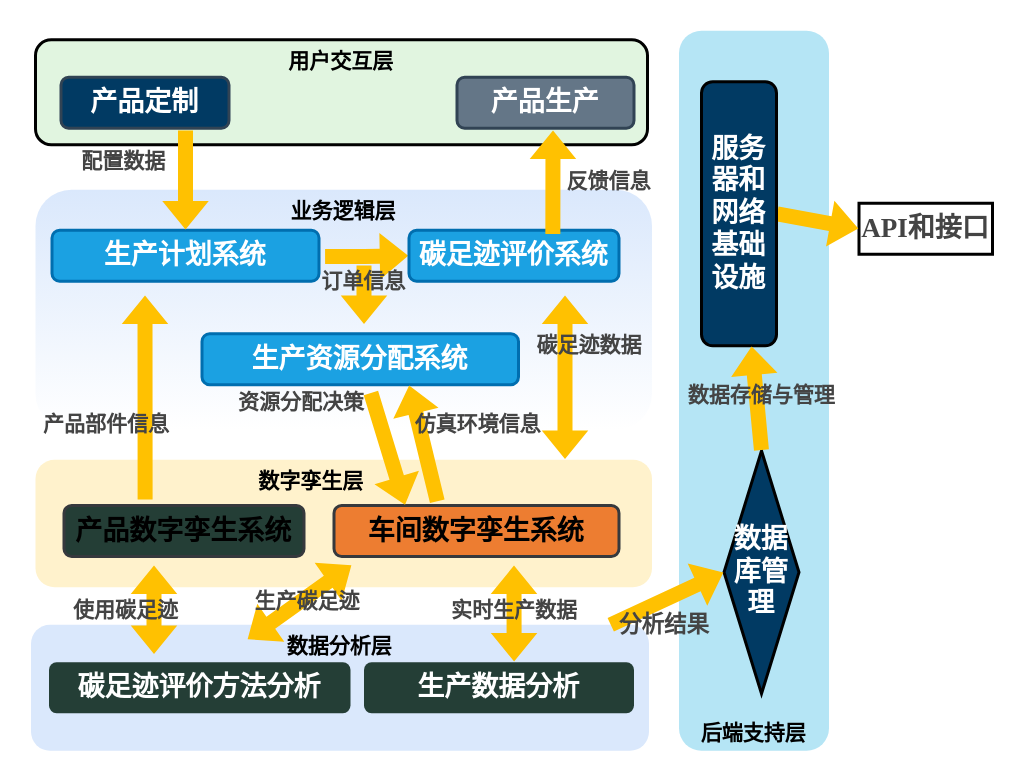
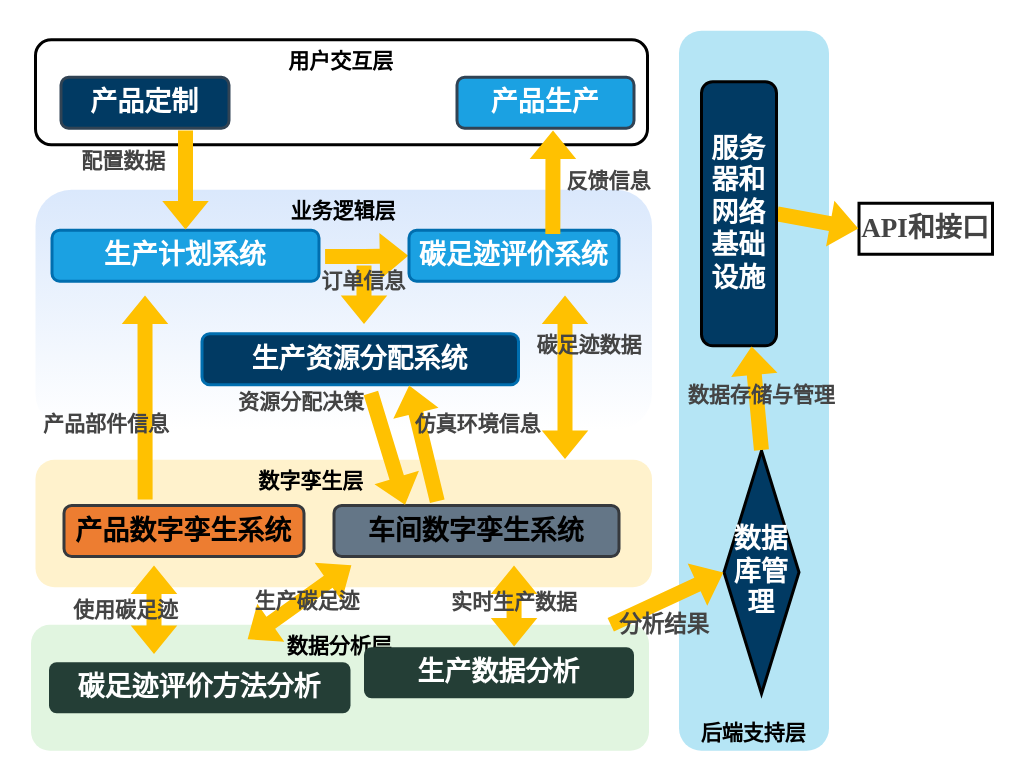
  <mxCell id="0" />
  <mxCell id="1" parent="0" />
  <mxCell id="2" value="API和接口" style="whiteSpace=wrap;strokeWidth=2;fontSize=18;fontFamily=Times New Roman;fontColor=#444444;fontStyle=1;rounded=0;" parent="1" vertex="1"><mxGeometry x="572" y="135" width="89" height="34" as="geometry" /></mxCell>
  <mxCell id="3" value="后端支持层" style="whiteSpace=wrap;strokeWidth=2;verticalAlign=bottom;fontFamily=Times New Roman;fontSize=14;rounded=1;fontStyle=1;fillColor=#B5E5F5;strokeColor=none;" parent="1" vertex="1"><mxGeometry x="452" y="20" width="100" height="480" as="geometry" /></mxCell>
  <mxCell id="4" value="数据库管理" style="rhombus;whiteSpace=wrap;strokeWidth=2;fontSize=18;fontFamily=Times New Roman;fontColor=#FFFFFF;fontStyle=1;fillColor=#013a63;" parent="1" vertex="1"><mxGeometry x="482" y="300" width="50" height="162" as="geometry" /></mxCell>
  <mxCell id="5" style="rounded=0;orthogonalLoop=1;jettySize=auto;html=1;fontFamily=Times New Roman;fontColor=#444444;fontStyle=1;shape=flexArrow;endArrow=block;fontSize=14;strokeColor=none;startArrow=none;fillColor=#ffc101;exitX=1;exitY=0.5;exitDx=0;exitDy=0;entryX=0;entryY=0.5;entryDx=0;entryDy=0;" parent="1" source="6" target="2" edge="1"><mxGeometry relative="1" as="geometry"><mxPoint x="532" y="159" as="sourcePoint" /><mxPoint x="582" y="153" as="targetPoint" /><Array as="points" /></mxGeometry></mxCell>
  <mxCell id="6" value="服务器和网络基础设施" style="whiteSpace=wrap;strokeWidth=2;fontSize=18;fontFamily=Times New Roman;fontColor=#FFFFFF;rounded=1;fontStyle=1;fillColor=#013a63;" parent="1" vertex="1"><mxGeometry x="467" y="54" width="50" height="176" as="geometry" /></mxCell>
- <mxCell id="7" value="数据分析层" style="whiteSpace=wrap;strokeWidth=2;verticalAlign=top;fontFamily=Times New Roman;fontSize=14;rounded=1;shadow=0;glass=0;fillColor=#dae8fc;strokeColor=none;fontStyle=1;" parent="1" vertex="1"><mxGeometry x="20" y="416" width="412" height="84" as="geometry" /></mxCell>
- <mxCell id="8" value="生产数据分析" style="whiteSpace=wrap;strokeWidth=2;fontSize=18;fontFamily=Times New Roman;fontColor=#FFFFFF;rounded=1;fillColor=#243e36;strokeColor=none;fontStyle=1" parent="1" vertex="1"><mxGeometry x="242" y="441" width="180" height="34" as="geometry" /></mxCell>
+ <mxCell id="7" value="数据分析层" style="whiteSpace=wrap;strokeWidth=2;verticalAlign=top;fontFamily=Times New Roman;fontSize=14;rounded=1;shadow=0;glass=0;fillColor=#E1F5E0;strokeColor=none;fontStyle=1" parent="1" vertex="1"><mxGeometry x="20" y="416" width="412" height="84" as="geometry" /></mxCell>
+ <mxCell id="8" value="生产数据分析" style="whiteSpace=wrap;strokeWidth=2;fontSize=18;fontFamily=Times New Roman;fontColor=#FFFFFF;rounded=1;fillColor=#243e36;strokeColor=none;fontStyle=1" parent="1" vertex="1"><mxGeometry x="242" y="431" width="180" height="34" as="geometry" /></mxCell>
  <mxCell id="9" value="碳足迹评价方法分析" style="whiteSpace=wrap;strokeWidth=2;fontSize=18;fontFamily=Times New Roman;fontColor=#FFFFFF;rounded=1;fillColor=#243e36;strokeColor=none;fontStyle=1" parent="1" vertex="1"><mxGeometry x="32" y="441" width="201" height="34" as="geometry" /></mxCell>
  <mxCell id="10" value="                                          数字孪生层" style="whiteSpace=wrap;strokeWidth=2;verticalAlign=top;fontFamily=Times New Roman;fontSize=14;rounded=1;fillColor=#fff2cc;strokeColor=none;fontStyle=1;labelPosition=center;verticalLabelPosition=middle;align=left;horizontal=1;" parent="1" vertex="1"><mxGeometry x="23" y="306" width="411" height="85" as="geometry" /></mxCell>
- <mxCell id="11" value="车间数字孪生系统" style="whiteSpace=wrap;strokeWidth=2;fontSize=18;fontFamily=Times New Roman;rounded=1;fillColor=#ed7d31;strokeColor=#36393d;fontStyle=1" parent="1" vertex="1"><mxGeometry x="222" y="336.5" width="190" height="34" as="geometry" /></mxCell>
+ <mxCell id="11" value="车间数字孪生系统" style="whiteSpace=wrap;strokeWidth=2;fontSize=18;fontFamily=Times New Roman;rounded=1;fillColor=#647687;strokeColor=#36393d;fontStyle=1;" parent="1" vertex="1"><mxGeometry x="222" y="336.5" width="190" height="34" as="geometry" /></mxCell>
  <mxCell id="12" value="业务逻辑层" style="whiteSpace=wrap;strokeWidth=2;verticalAlign=top;fontFamily=Times New Roman;fontSize=14;rounded=1;fillColor=#dae8fc;strokeColor=none;fontStyle=1;gradientColor=#FFFFFF;" parent="1" vertex="1"><mxGeometry x="23" y="126" width="411" height="160" as="geometry" /></mxCell>
  <mxCell id="13" style="edgeStyle=orthogonalEdgeStyle;rounded=0;orthogonalLoop=1;jettySize=auto;html=1;entryX=0;entryY=0.5;entryDx=0;entryDy=0;labelBackgroundColor=default;endArrow=block;fontSize=14;fontFamily=Times New Roman;strokeColor=none;fontColor=#444444;startArrow=none;fontStyle=1;fillColor=#ffc101;shape=flexArrow;exitX=1.02;exitY=0.516;exitDx=0;exitDy=0;exitPerimeter=0;" parent="1" source="14" target="16" edge="1"><mxGeometry relative="1" as="geometry" /></mxCell>
  <mxCell id="14" value="生产计划系统" style="whiteSpace=wrap;strokeWidth=2;fontSize=18;fontFamily=Times New Roman;rounded=1;fillColor=#1ba1e2;strokeColor=#006EAF;fontStyle=1;fontColor=#ffffff;" parent="1" vertex="1"><mxGeometry x="34" y="153" width="178" height="34" as="geometry" /></mxCell>
- <mxCell id="15" value="生产资源分配系统" style="whiteSpace=wrap;strokeWidth=2;fontSize=18;fontFamily=Times New Roman;rounded=1;fillColor=#1ba1e2;strokeColor=#006EAF;fontStyle=1;fontColor=#ffffff;" parent="1" vertex="1"><mxGeometry x="134" y="222" width="211" height="34" as="geometry" /></mxCell>
+ <mxCell id="15" value="生产资源分配系统" style="whiteSpace=wrap;strokeWidth=2;fontSize=18;fontFamily=Times New Roman;rounded=1;fillColor=#013a63;strokeColor=#006EAF;fontStyle=1;fontColor=#ffffff;" parent="1" vertex="1"><mxGeometry x="134" y="222" width="211" height="34" as="geometry" /></mxCell>
  <mxCell id="16" value="碳足迹评价系统" style="whiteSpace=wrap;strokeWidth=2;fontSize=18;fontFamily=Times New Roman;rounded=1;fillColor=#1ba1e2;strokeColor=#006EAF;fontStyle=1;fontColor=#ffffff;" parent="1" vertex="1"><mxGeometry x="272" y="153" width="140" height="34" as="geometry" /></mxCell>
- <mxCell id="17" value="用户交互层" style="whiteSpace=wrap;strokeWidth=2;verticalAlign=top;fontFamily=Times New Roman;fontSize=14;rounded=1;fontStyle=1;fillColor=#e1f5e0;" parent="1" vertex="1"><mxGeometry x="23" y="26" width="408" height="70" as="geometry" /></mxCell>
+ <mxCell id="17" value="用户交互层" style="whiteSpace=wrap;strokeWidth=2;verticalAlign=top;fontFamily=Times New Roman;fontSize=14;rounded=1;fontStyle=1;" parent="1" vertex="1"><mxGeometry x="23" y="26" width="408" height="70" as="geometry" /></mxCell>
  <mxCell id="18" value="产品定制" style="whiteSpace=wrap;strokeWidth=2;fontFamily=Times New Roman;fontSize=18;fontColor=#ffffff;rounded=1;fillColor=#013a63;strokeColor=#314354;fontStyle=1;" parent="1" vertex="1"><mxGeometry x="40" y="51" width="112" height="34" as="geometry" /></mxCell>
  <mxCell id="19" value="配置数据" style="curved=1;startArrow=none;endArrow=block;entryX=0.5;entryY=0.006;rounded=0;fontFamily=Times New Roman;fontSize=14;fontColor=#444444;fontStyle=1;shape=flexArrow;fillColor=#ffc101;strokeColor=none;labelBackgroundColor=none;" parent="1" target="14" edge="1"><mxGeometry x="-0.403" y="-41" relative="1" as="geometry"><Array as="points" /><mxPoint x="123" y="86" as="sourcePoint" /><mxPoint as="offset" /></mxGeometry></mxCell>
  <mxCell id="20" value="订单信息" style="curved=1;startArrow=none;endArrow=block;rounded=0;fontSize=14;fontFamily=Times New Roman;fontColor=#444444;labelBackgroundColor=none;fontStyle=1;shape=flexArrow;strokeColor=none;fillColor=#ffc101;" parent="1" edge="1"><mxGeometry x="-0.5" relative="1" as="geometry"><Array as="points" /><mxPoint as="offset" /><mxPoint x="242" y="176" as="sourcePoint" /><mxPoint x="242" y="216" as="targetPoint" /></mxGeometry></mxCell>
  <mxCell id="21" value="资源分配决策" style="startArrow=none;endArrow=block;entryX=0.25;entryY=0;rounded=0;fontSize=14;fontFamily=Times New Roman;entryDx=0;entryDy=0;fontColor=#444444;fontStyle=1;shape=flexArrow;strokeColor=none;fillColor=#ffc101;labelBackgroundColor=none;exitX=0.533;exitY=1.147;exitDx=0;exitDy=0;exitPerimeter=0;" parent="1" source="15" target="11" edge="1"><mxGeometry x="-1" y="-46" relative="1" as="geometry"><Array as="points" /><mxPoint x="144" y="296" as="sourcePoint" /><mxPoint x="-2" y="-8" as="offset" /></mxGeometry></mxCell>
  <mxCell id="22" value="数据存储与管理" style="curved=1;startArrow=none;endArrow=block;rounded=0;fontSize=14;fontFamily=Times New Roman;fontColor=#444444;fontStyle=1;shape=flexArrow;labelBackgroundColor=none;strokeColor=none;fillColor=#ffc101;exitX=0.5;exitY=0;exitDx=0;exitDy=0;" parent="1" source="4" target="6" edge="1"><mxGeometry x="0.076" y="-4" relative="1" as="geometry"><Array as="points" /><mxPoint as="offset" /><mxPoint x="507" y="346" as="sourcePoint" /><mxPoint x="507" y="306" as="targetPoint" /></mxGeometry></mxCell>
  <mxCell id="23" value="" style="endArrow=block;html=1;fontColor=#444444;rounded=0;fontStyle=1;shape=flexArrow;fontSize=14;fontFamily=Times New Roman;strokeColor=none;startArrow=block;fillColor=#ffc101;" parent="1" edge="1"><mxGeometry width="50" height="50" relative="1" as="geometry"><mxPoint x="376" y="196" as="sourcePoint" /><mxPoint x="376" y="306" as="targetPoint" /><Array as="points" /></mxGeometry></mxCell>
  <mxCell id="24" value="碳足迹数据" style="edgeLabel;align=center;verticalAlign=middle;resizable=0;points=[];endArrow=block;fontSize=14;fontFamily=Times New Roman;rounded=0;strokeColor=none;startArrow=none;fontColor=#444444;fontStyle=1;labelBackgroundColor=none;fillColor=#ffc101;" parent="23" vertex="1" connectable="0"><mxGeometry x="-0.177" y="-6" relative="1" as="geometry"><mxPoint x="22" y="-13" as="offset" /></mxGeometry></mxCell>
  <mxCell id="25" value="" style="endArrow=block;html=1;rounded=0;exitX=0.685;exitY=0.088;exitDx=0;exitDy=0;fontColor=#444444;fontStyle=1;shape=flexArrow;fontSize=14;fontFamily=Times New Roman;strokeColor=none;startArrow=none;fillColor=#ffc101;exitPerimeter=0;" parent="1" source="16" edge="1"><mxGeometry width="50" height="50" relative="1" as="geometry"><mxPoint x="212" y="206" as="sourcePoint" /><mxPoint x="368" y="86" as="targetPoint" /></mxGeometry></mxCell>
  <mxCell id="26" value="反馈信息" style="edgeLabel;html=1;align=center;verticalAlign=middle;resizable=0;points=[];endArrow=block;fontSize=14;fontFamily=Times New Roman;rounded=0;strokeColor=none;startArrow=none;fontColor=#444444;fontStyle=1;fillColor=#ffc101;labelBackgroundColor=none;" parent="25" vertex="1" connectable="0"><mxGeometry x="0.136" relative="1" as="geometry"><mxPoint x="37" y="5" as="offset" /></mxGeometry></mxCell>
  <mxCell id="27" value="" style="shape=flexArrow;endArrow=classic;startArrow=classic;html=1;rounded=0;fontStyle=1;strokeColor=none;fillColor=#FFC101;" parent="1" edge="1"><mxGeometry width="100" height="100" relative="1" as="geometry"><mxPoint x="234" y="376" as="sourcePoint" /><mxPoint x="164" y="426" as="targetPoint" /></mxGeometry></mxCell>
  <mxCell id="28" value="生产碳足迹" style="edgeLabel;html=1;align=center;verticalAlign=middle;resizable=0;points=[];labelBackgroundColor=none;endArrow=block;fontSize=14;fontFamily=Times New Roman;rounded=0;fontColor=#444444;startArrow=none;fontStyle=1;fillColor=#ffc101;" parent="27" vertex="1" connectable="0"><mxGeometry x="-0.082" y="2" relative="1" as="geometry"><mxPoint as="offset" /></mxGeometry></mxCell>
  <mxCell id="29" value="" style="shape=flexArrow;endArrow=classic;startArrow=classic;html=1;rounded=0;entryX=0.556;entryY=0;entryDx=0;entryDy=0;fontStyle=1;fillColor=#FFC101;strokeColor=none;entryPerimeter=0;" parent="1" target="8" edge="1"><mxGeometry width="100" height="100" relative="1" as="geometry"><mxPoint x="342" y="376" as="sourcePoint" /><mxPoint x="342" y="609" as="targetPoint" /></mxGeometry></mxCell>
  <mxCell id="30" value="实时生产数据" style="edgeLabel;html=1;align=center;verticalAlign=middle;resizable=0;points=[];labelBackgroundColor=none;endArrow=block;fontSize=14;fontFamily=Times New Roman;rounded=0;fontColor=#444444;startArrow=none;fontStyle=1;fillColor=#ffc101;" parent="29" vertex="1" connectable="0"><mxGeometry x="-0.083" y="-1" relative="1" as="geometry"><mxPoint as="offset" /></mxGeometry></mxCell>
  <mxCell id="31" value="" style="endArrow=block;html=1;entryX=0;entryY=0.5;entryDx=0;entryDy=0;fontColor=#444444;rounded=0;fontStyle=1;shape=flexArrow;fontSize=14;fontFamily=Times New Roman;strokeColor=none;startArrow=none;fillColor=#ffc101;exitX=0.937;exitY=0.003;exitDx=0;exitDy=0;exitPerimeter=0;" parent="1" source="7" target="4" edge="1"><mxGeometry width="50" height="50" relative="1" as="geometry"><mxPoint x="432" y="506" as="sourcePoint" /><mxPoint x="436" y="574.95" as="targetPoint" /><Array as="points" /></mxGeometry></mxCell>
  <mxCell id="32" value="分析结果" style="edgeLabel;html=1;align=center;verticalAlign=middle;resizable=0;points=[];fontFamily=Times New Roman;fontStyle=1;fontSize=15;labelBackgroundColor=none;fontColor=#444444;" parent="31" vertex="1" connectable="0"><mxGeometry x="-0.034" relative="1" as="geometry"><mxPoint x="-1" y="15" as="offset" /></mxGeometry></mxCell>
  <mxCell id="33" value="仿真环境信息" style="startArrow=none;endArrow=block;rounded=0;fontSize=14;fontFamily=Times New Roman;fontColor=#444444;fontStyle=1;shape=flexArrow;strokeColor=none;fillColor=#ffc101;exitX=0.363;exitY=-0.07;exitDx=0;exitDy=0;exitPerimeter=0;labelBackgroundColor=none;entryX=0.654;entryY=1;entryDx=0;entryDy=0;entryPerimeter=0;" parent="1" source="11" target="15" edge="1"><mxGeometry x="0.127" y="-39" relative="1" as="geometry"><Array as="points" /><mxPoint x="154" y="306" as="sourcePoint" /><mxPoint as="offset" /><mxPoint x="292" y="286" as="targetPoint" /></mxGeometry></mxCell>
  <mxCell id="34" style="rounded=0;orthogonalLoop=1;jettySize=auto;html=1;shape=flexArrow;strokeColor=none;fillColor=#ffc101;exitX=0.338;exitY=-0.105;exitDx=0;exitDy=0;exitPerimeter=0;" parent="1" source="38" edge="1"><mxGeometry relative="1" as="geometry"><mxPoint x="102" y="366" as="sourcePoint" /><mxPoint x="96" y="196" as="targetPoint" /></mxGeometry></mxCell>
  <mxCell id="35" value="产品部件信息" style="edgeLabel;html=1;align=center;verticalAlign=middle;resizable=0;points=[];labelBackgroundColor=none;endArrow=block;fontSize=14;fontFamily=Times New Roman;rounded=0;fontColor=#444444;startArrow=none;fontStyle=1;fillColor=#ffc101;" parent="34" vertex="1" connectable="0"><mxGeometry x="0.058" y="2" relative="1" as="geometry"><mxPoint x="-25" y="22" as="offset" /></mxGeometry></mxCell>
  <mxCell id="36" style="rounded=0;orthogonalLoop=1;jettySize=auto;html=1;labelBackgroundColor=none;shape=flexArrow;fillColor=#ffc101;strokeColor=none;startArrow=block;" parent="1" edge="1"><mxGeometry relative="1" as="geometry"><mxPoint x="102" y="376" as="sourcePoint" /><mxPoint x="102" y="436" as="targetPoint" /></mxGeometry></mxCell>
  <mxCell id="37" value="使用碳足迹" style="edgeLabel;html=1;align=center;verticalAlign=middle;resizable=0;points=[];labelBackgroundColor=none;endArrow=block;fontSize=14;fontFamily=Times New Roman;rounded=0;fontColor=#444444;startArrow=none;fontStyle=1;fillColor=#ffc101;" parent="36" vertex="1" connectable="0"><mxGeometry x="-0.159" y="-1" relative="1" as="geometry"><mxPoint x="-19" y="5" as="offset" /></mxGeometry></mxCell>
- <mxCell id="38" value="产品数字孪生系统" style="whiteSpace=wrap;strokeWidth=2;fontSize=18;fontFamily=Times New Roman;rounded=1;fillColor=#243e36;strokeColor=#36393d;fontStyle=1;" parent="1" vertex="1"><mxGeometry x="42" y="336.5" width="160" height="34" as="geometry" /></mxCell>
- <mxCell id="39" value="产品生产" style="whiteSpace=wrap;strokeWidth=2;fontFamily=Times New Roman;fontSize=18;fontColor=#ffffff;rounded=1;fillColor=#647687;strokeColor=#314354;fontStyle=1" parent="1" vertex="1"><mxGeometry x="304" y="51" width="118" height="34" as="geometry" /></mxCell>
+ <mxCell id="38" value="产品数字孪生系统" style="whiteSpace=wrap;strokeWidth=2;fontSize=18;fontFamily=Times New Roman;rounded=1;fillColor=#ed7d31;strokeColor=#36393d;fontStyle=1" parent="1" vertex="1"><mxGeometry x="42" y="336.5" width="160" height="34" as="geometry" /></mxCell>
+ <mxCell id="39" value="产品生产" style="whiteSpace=wrap;strokeWidth=2;fontFamily=Times New Roman;fontSize=18;fontColor=#ffffff;rounded=1;fillColor=#1ba1e2;strokeColor=#314354;fontStyle=1;" parent="1" vertex="1"><mxGeometry x="304" y="51" width="118" height="34" as="geometry" /></mxCell>
